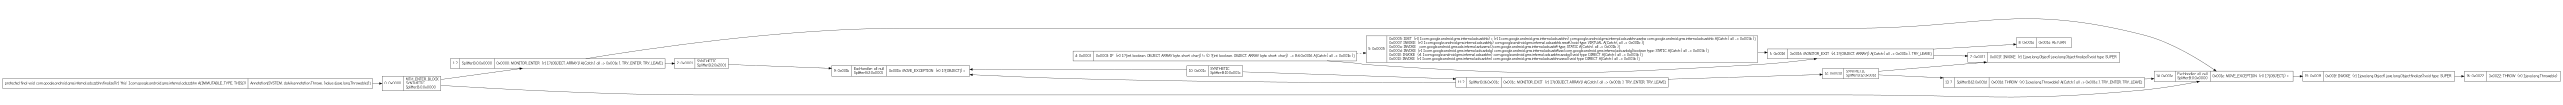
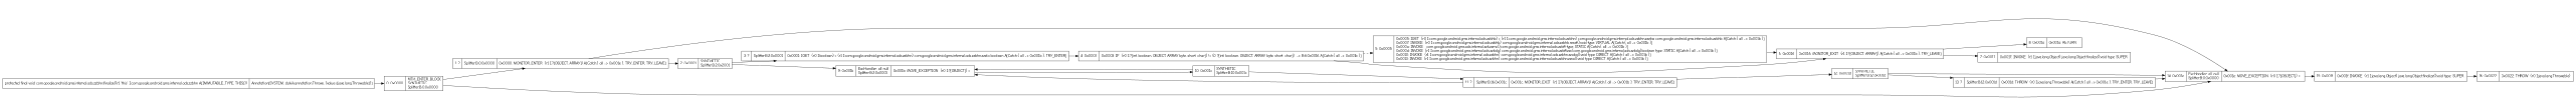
  digraph {
    fontname="Comic Neue"
    rankdir=LR
    node [fontname="Comic Neue" shape=record]
    edge [fontname="Comic Neue"]
    n1 [label="{0\:\ 0x0000|MTH_ENTER_BLOCK\lSYNTHETIC\lSplitter:B:0:0x0000\l}"]
    n2 [label="{1\:\ ?|Splitter:B:0:0x0000\l|0x0000: MONITOR_ENTER  (r1 I:?[OBJECT, ARRAY]) A[Catch:\{ all \-\> 0x001e \}, TRY_ENTER, TRY_LEAVE]\l}"]
    n3 [label="{14\:\ 0x001e|ExcHandler: all null\lSplitter:B:0:0x0000\l|0x001e: MOVE_EXCEPTION  (r0 I:?[OBJECT]) =  \l}"]
    n4 [label="{2\:\ 0x0001|SYNTHETIC\lSplitter:B:2:0x2001\l}"]
    n5 [label="{15\:\ 0x001f|0x001f: INVOKE  (r1 I:java.lang.Object) java.lang.Object.finalize():void type: SUPER \l}"]
+   n6 [label="{3\:\ ?|Splitter:B:2:0x0001\l|0x0001: IGET  (r0 I:boolean) = (r1 I:com.google.android.gms.internal.ads.zzbhn) com.google.android.gms.internal.ads.zzbhn.zzela boolean A[Catch:\{ all \-\> 0x001b \}, TRY_ENTER]\l}"]
    n7 [label="{9\:\ 0x001b|ExcHandler: all null\lSplitter:B:2:0x0001\l|0x001b: MOVE_EXCEPTION  (r0 I:?[OBJECT]) =  \l}"]
    n8 [label="{4\:\ 0x0003|0x0003: IF  (r0 I:?[int, boolean, OBJECT, ARRAY, byte, short, char]) != (0 ?[int, boolean, OBJECT, ARRAY, byte, short, char])  \-\> B:6:0x0016 A[Catch:\{ all \-\> 0x001b \}]\l}"]
    n9 [label="{10\:\ 0x001c|SYNTHETIC\lSplitter:B:10:0x001c\l}"]
    n10 [label="{5\:\ 0x0005|0x0005: IGET  (r0 I:com.google.android.gms.internal.ads.zzbhb) = (r1 I:com.google.android.gms.internal.ads.zzbhn) com.google.android.gms.internal.ads.zzbhn.zzekw com.google.android.gms.internal.ads.zzbhb A[Catch:\{ all \-\> 0x001b \}]\l0x0007: INVOKE  (r0 I:com.google.android.gms.internal.ads.zzbhb) com.google.android.gms.internal.ads.zzbhb.reset():void type: VIRTUAL A[Catch:\{ all \-\> 0x001b \}]\l0x000a: INVOKE   com.google.android.gms.ads.internal.zzk.zzmc():com.google.android.gms.internal.ads.zzbft type: STATIC A[Catch:\{ all \-\> 0x001b \}]\l0x000d: INVOKE  (r1 I:com.google.android.gms.internal.ads.zzbdg) com.google.android.gms.internal.ads.zzbft.zzc(com.google.android.gms.internal.ads.zzbdg):boolean type: STATIC A[Catch:\{ all \-\> 0x001b \}]\l0x0010: INVOKE  (r1 I:com.google.android.gms.internal.ads.zzbhn) com.google.android.gms.internal.ads.zzbhn.zzabq():void type: DIRECT A[Catch:\{ all \-\> 0x001b \}]\l0x0013: INVOKE  (r1 I:com.google.android.gms.internal.ads.zzbhn) com.google.android.gms.internal.ads.zzbhn.zzva():void type: DIRECT A[Catch:\{ all \-\> 0x001b \}]\l}"]
    n11 [label="{6\:\ 0x0016|0x0016: MONITOR_EXIT  (r1 I:?[OBJECT, ARRAY]) A[Catch:\{ all \-\> 0x001b \}, TRY_LEAVE]\l}"]
    n12 [label="{7\:\ 0x0017|0x0017: INVOKE  (r1 I:java.lang.Object) java.lang.Object.finalize():void type: SUPER \l}"]
    n13 [label="{8\:\ 0x001a|0x001a: RETURN   \l}"]
    n14 [label="{11\:\ ?|Splitter:B:16:0x001c\l|0x001c: MONITOR_EXIT  (r1 I:?[OBJECT, ARRAY]) A[Catch:\{ all \-\> 0x001b \}, TRY_ENTER, TRY_LEAVE]\l}"]
    n15 [label="{12\:\ 0x001d|SYNTHETIC\lSplitter:B:12:0x001d\l}"]
    n16 [label="{13\:\ ?|Splitter:B:12:0x001d\l|0x001d: THROW  (r0 I:java.lang.Throwable) A[Catch:\{ all \-\> 0x001e \}, TRY_ENTER, TRY_LEAVE]\l}"]
    n17 [label="{16\:\ 0x0022|0x0022: THROW  (r0 I:java.lang.Throwable) \l}"]
    n18 [label="{protected final void com.google.android.gms.internal.ads.zzbhn.finalize((r1 'this' I:com.google.android.gms.internal.ads.zzbhn A[IMMUTABLE_TYPE, THIS]))  | Annotation[SYSTEM, dalvik.annotation.Throws, \{value=[java.lang.Throwable]\}]\l}"]
    n1 -> n2
    n1 -> n3
    n2 -> n3
    n2 -> n4
    n3 -> n5
+   n4 -> n6
    n4 -> n7
    n5 -> n17
+   n6 -> n8
+   n7 -> n9
    n8 -> n10 [style=dashed]
    n8 -> n11
    n9 -> n7
    n9 -> n14
    n10 -> n11
    n11 -> n12
    n11 -> n13
    n14 -> n7
    n14 -> n15
-   n15 -> n12
+   n15 -> n3
    n15 -> n16
    n16 -> n3
    n18 -> n1
  }
